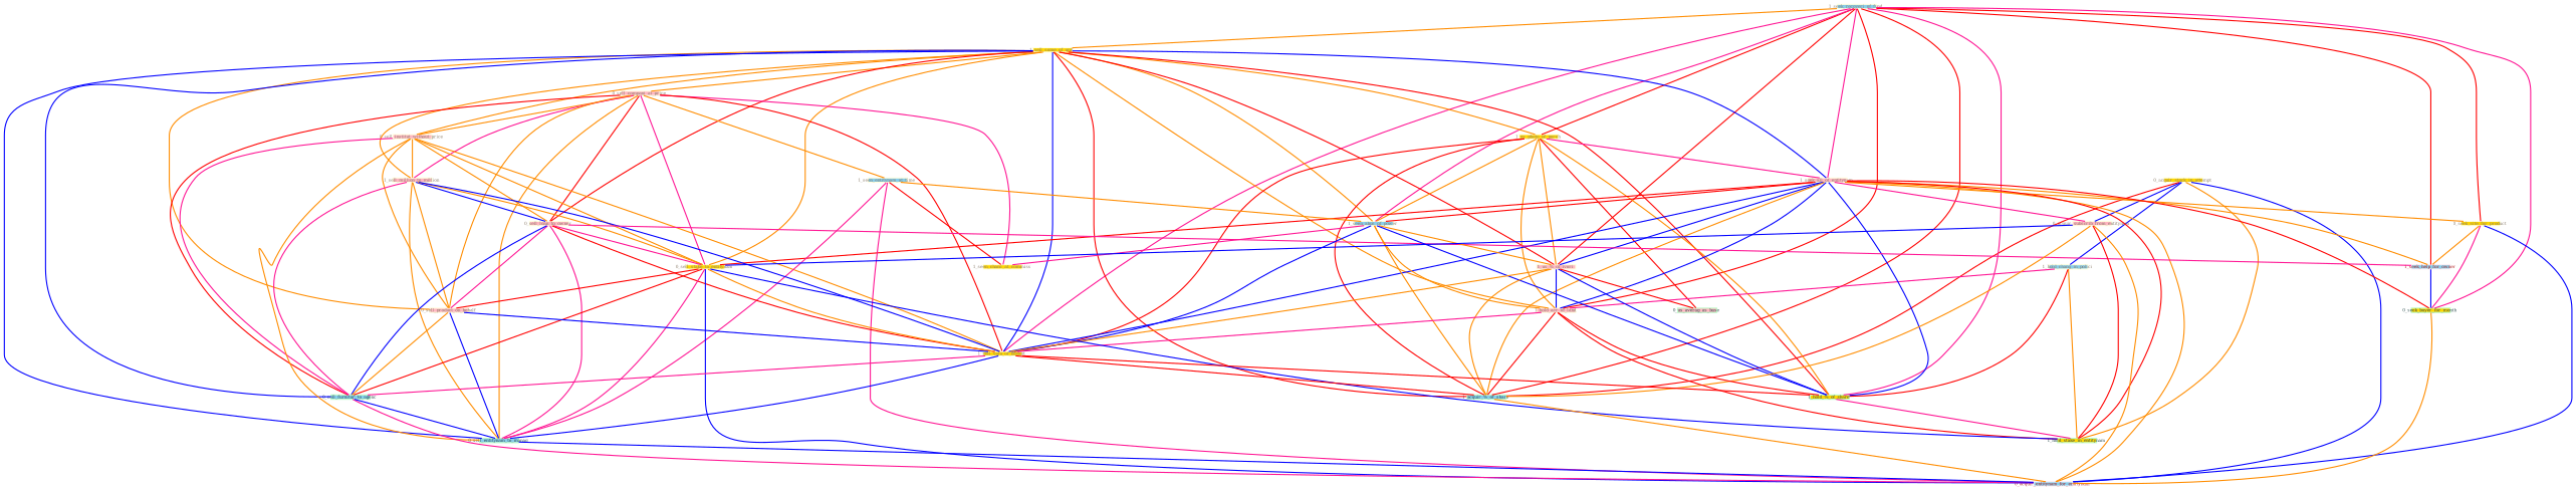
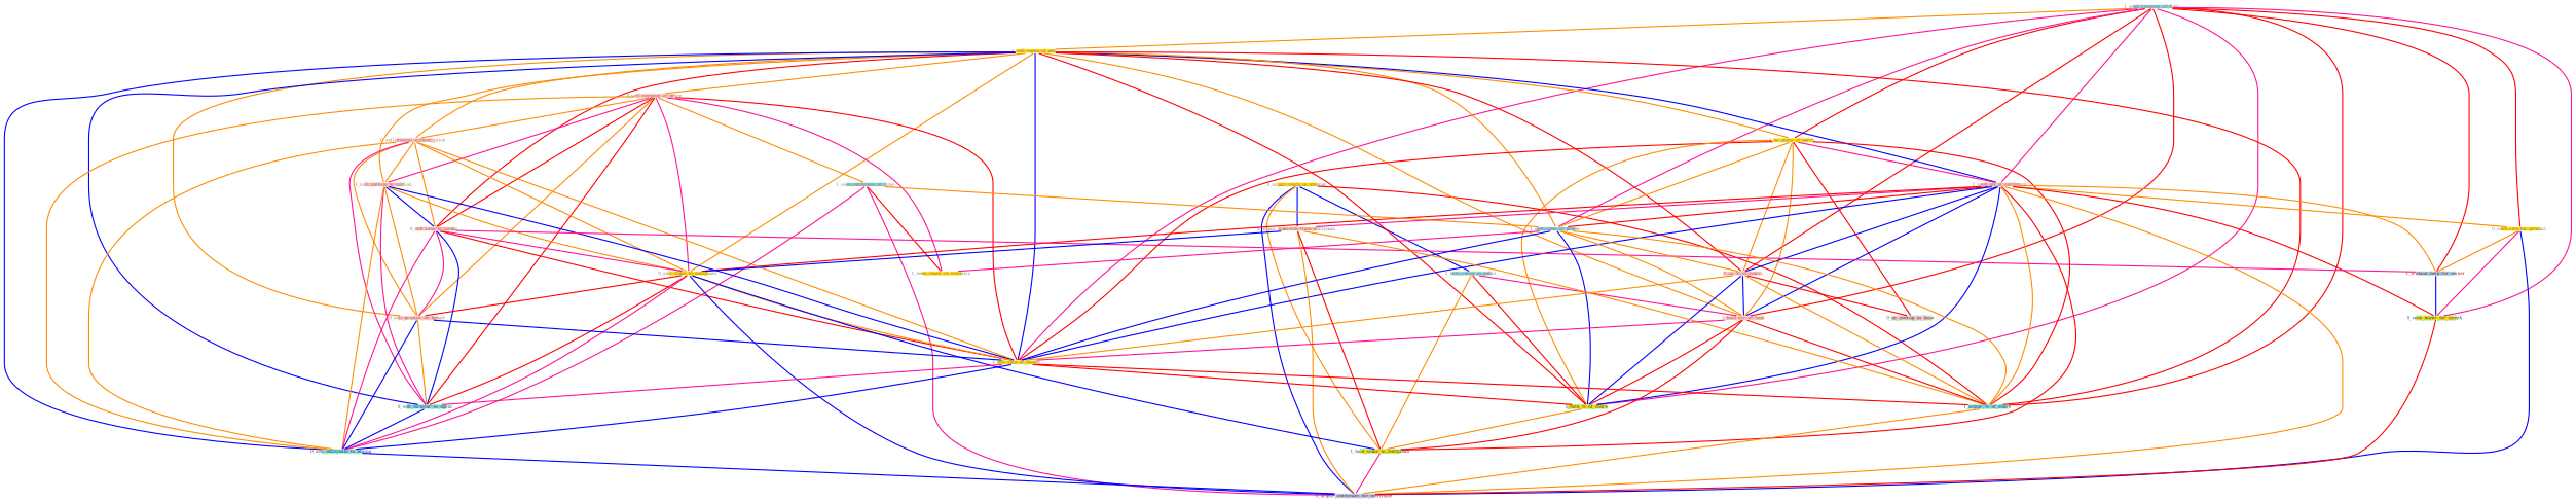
  graph {
    node [color="#ffffe0" fillcolor=gold fixedsize=true fontcolor="#8b7d6b" fontsize=4 shape=polygon style=filled]
    edge [color=darkorange w=1]
    "0_acquir_stock_in_attempt " [height=.06 width=.5]
    "1_seek_recoveri_of_fund " [fillcolor=skyblue height=.06 width=.5]
    "1_sell_some_of_unit " [height=.06 width=.5]
    "1_us_photo_of_porch " [height=.06 width=.5]
    "1_hold_chang_in_polici " [fillcolor=skyblue height=.06 width=.5]
    "1_seek_all_of_entitynam " [fillcolor=lightpink height=.06 width=.5]
    "0_sell_compani_at_price " [fillcolor=lightpink height=.06 width=.5]
    "0_sell_institut_without_price " [fillcolor=lightpink height=.06 width=.5]
    "1_seen_entitynam_at_time " [fillcolor=skyblue height=.06 width=.5]
    "1_sell_million_to_million " [fillcolor=lightpink height=.06 width=.5]
    "0_seek_site_for_product " [height=.06 width=.5]
    "0_sell_loan_to_owner " [fillcolor=lightpink height=.06 width=.5]
    "1_seen_abus_of_power " [fillcolor=skyblue height=.06 width=.5]
    "1_us_%_of_ivori " [fillcolor=lightpink height=.06 width=.5]
    "0_acquir_subscrib_from_entitynam " [fillcolor=lightpink height=.06 width=.5]
    "1_hold_acr_of_land " [fillcolor=lightpink height=.06 width=.5]
    "0_sell_stake_to_entitynam " [height=.06 width=.5]
    "1_seen_chanc_at_commiss " [height=.06 width=.5]
    "0_sell_product_on_behalf " [fillcolor=lightpink height=.06 width=.5]
    "1_sell_valu_of_basket " [height=.06 width=.5]
-   "1_seek_help_for_owner " [color="#fff0f5" fillcolor=skyblue fontcolor="#b22222" height=.06 width=.5]
+   "1_seek_help_for_owner " [color="#fff0f5" fillcolor=skyblue fontcolor="#b22222" height=.06 width=.5 label="1_without_help_for_owner"]
    "0_acquir_entitynam_for_entitynam " [color="#fff0f5" fillcolor=skyblue fontcolor="#b22222" height=.06 width=.5]
    "1_hold_stake_in_entitynam " [color="#BDFCC9" fontcolor="#2f4f4f" height=.06 width=.5]
    "1_acquir_%_of_share " [color="#BDFCC9" fillcolor=skyblue fontcolor="#2f4f4f" height=.06 width=.5]
    "1_hold_%_of_share " [color="#BDFCC9" fontcolor="#2f4f4f" height=.06 width=.5]
    "0_seek_buyer_for_month " [color="#BDFCC9" fontcolor="#2f4f4f" height=.06 width=.5]
    "0_sell_furnitur_to_agenc " [color="#BDFCC9" fillcolor=skyblue fontcolor="#2f4f4f" height=.06 width=.5]
    "0_sell_entitynam_to_manag " [color="#BDFCC9" fillcolor=skyblue fontcolor="#2f4f4f" height=.06 width=.5]
    "0_us_averag_as_base " [color="#BDFCC9" fillcolor=lightpink fontcolor="#2f4f4f" height=.06 width=.5]
    subgraph sub_1 {
      "0_acquir_stock_in_attempt "
      "1_seek_recoveri_of_fund "
      "1_sell_some_of_unit "
      "1_us_photo_of_porch "
      "1_hold_chang_in_polici "
      "1_seek_all_of_entitynam "
      "0_sell_compani_at_price "
      "0_sell_institut_without_price "
      "1_seen_entitynam_at_time "
      "1_sell_million_to_million "
      "0_seek_site_for_product "
      "0_sell_loan_to_owner "
      "1_seen_abus_of_power "
      "1_us_%_of_ivori "
      "0_acquir_subscrib_from_entitynam "
      "1_hold_acr_of_land "
      "0_sell_stake_to_entitynam "
      "1_seen_chanc_at_commiss "
      "0_sell_product_on_behalf "
      "1_sell_valu_of_basket "
    }
    subgraph sub_2 {
      "1_seek_help_for_owner "
      "0_acquir_entitynam_for_entitynam "
    }
    "0_acquir_stock_in_attempt " -- "1_hold_chang_in_polici " [color=blue]
    "0_acquir_stock_in_attempt " -- "0_acquir_subscrib_from_entitynam " [color=blue]
    "0_acquir_stock_in_attempt " -- "0_acquir_entitynam_for_entitynam " [color=blue]
    "0_acquir_stock_in_attempt " -- "1_hold_stake_in_entitynam "
    "0_acquir_stock_in_attempt " -- "1_acquir_%_of_share " [color=red]
    "1_seek_recoveri_of_fund " -- "1_sell_some_of_unit "
    "1_seek_recoveri_of_fund " -- "1_us_photo_of_porch " [color=red]
    "1_seek_recoveri_of_fund " -- "1_seek_all_of_entitynam " [color=deeppink w=2]
    "1_seek_recoveri_of_fund " -- "0_seek_site_for_product " [color=red]
    "1_seek_recoveri_of_fund " -- "1_seen_abus_of_power " [color=deeppink]
    "1_seek_recoveri_of_fund " -- "1_us_%_of_ivori " [color=red]
    "1_seek_recoveri_of_fund " -- "1_hold_acr_of_land " [color=red]
    "1_seek_recoveri_of_fund " -- "1_sell_valu_of_basket " [color=deeppink]
    "1_seek_recoveri_of_fund " -- "1_seek_help_for_owner " [color=red]
    "1_seek_recoveri_of_fund " -- "1_acquir_%_of_share " [color=red]
    "1_seek_recoveri_of_fund " -- "1_hold_%_of_share " [color=deeppink]
    "1_seek_recoveri_of_fund " -- "0_seek_buyer_for_month " [color=deeppink]
    "1_sell_some_of_unit " -- "1_us_photo_of_porch "
    "1_sell_some_of_unit " -- "1_seek_all_of_entitynam " [color=blue]
    "1_sell_some_of_unit " -- "0_sell_compani_at_price "
    "1_sell_some_of_unit " -- "0_sell_institut_without_price "
    "1_sell_some_of_unit " -- "1_sell_million_to_million "
    "1_sell_some_of_unit " -- "0_sell_loan_to_owner " [color=red]
    "1_sell_some_of_unit " -- "1_seen_abus_of_power "
    "1_sell_some_of_unit " -- "1_us_%_of_ivori " [color=red]
    "1_sell_some_of_unit " -- "1_hold_acr_of_land "
    "1_sell_some_of_unit " -- "0_sell_stake_to_entitynam "
    "1_sell_some_of_unit " -- "0_sell_product_on_behalf "
    "1_sell_some_of_unit " -- "1_sell_valu_of_basket " [color=blue w=2]
    "1_sell_some_of_unit " -- "1_acquir_%_of_share " [color=red]
    "1_sell_some_of_unit " -- "1_hold_%_of_share " [color=red]
    "1_sell_some_of_unit " -- "0_sell_furnitur_to_agenc " [color=blue]
    "1_sell_some_of_unit " -- "0_sell_entitynam_to_manag " [color=blue]
    "1_us_photo_of_porch " -- "1_seek_all_of_entitynam " [color=deeppink]
    "1_us_photo_of_porch " -- "1_seen_abus_of_power "
    "1_us_photo_of_porch " -- "1_us_%_of_ivori " [w=2]
    "1_us_photo_of_porch " -- "1_hold_acr_of_land "
    "1_us_photo_of_porch " -- "1_sell_valu_of_basket " [color=red]
    "1_us_photo_of_porch " -- "1_acquir_%_of_share " [color=red]
    "1_us_photo_of_porch " -- "1_hold_%_of_share "
    "1_us_photo_of_porch " -- "0_us_averag_as_base " [color=red]
    "1_hold_chang_in_polici " -- "1_hold_acr_of_land " [color=deeppink]
    "1_hold_chang_in_polici " -- "1_hold_stake_in_entitynam " [w=2]
    "1_hold_chang_in_polici " -- "1_hold_%_of_share " [color=red]
    "1_seek_all_of_entitynam " -- "0_seek_site_for_product "
    "1_seek_all_of_entitynam " -- "1_seen_abus_of_power " [color=red]
    "1_seek_all_of_entitynam " -- "1_us_%_of_ivori " [color=blue]
    "1_seek_all_of_entitynam " -- "0_acquir_subscrib_from_entitynam " [color=deeppink]
    "1_seek_all_of_entitynam " -- "1_hold_acr_of_land " [color=blue]
    "1_seek_all_of_entitynam " -- "0_sell_stake_to_entitynam " [color=red]
    "1_seek_all_of_entitynam " -- "1_sell_valu_of_basket " [color=blue]
    "1_seek_all_of_entitynam " -- "1_seek_help_for_owner "
    "1_seek_all_of_entitynam " -- "0_acquir_entitynam_for_entitynam "
    "1_seek_all_of_entitynam " -- "1_hold_stake_in_entitynam " [color=red]
    "1_seek_all_of_entitynam " -- "1_acquir_%_of_share "
    "1_seek_all_of_entitynam " -- "1_hold_%_of_share " [color=blue]
    "1_seek_all_of_entitynam " -- "0_seek_buyer_for_month " [color=red]
    "0_sell_compani_at_price " -- "0_sell_institut_without_price " [w=2]
    "0_sell_compani_at_price " -- "1_seen_entitynam_at_time "
    "0_sell_compani_at_price " -- "1_sell_million_to_million " [color=deeppink]
    "0_sell_compani_at_price " -- "0_sell_loan_to_owner " [color=red]
    "0_sell_compani_at_price " -- "0_sell_stake_to_entitynam " [color=deeppink]
    "0_sell_compani_at_price " -- "1_seen_chanc_at_commiss " [color=deeppink]
    "0_sell_compani_at_price " -- "0_sell_product_on_behalf "
    "0_sell_compani_at_price " -- "1_sell_valu_of_basket " [color=red]
    "0_sell_compani_at_price " -- "0_sell_furnitur_to_agenc " [color=red]
    "0_sell_compani_at_price " -- "0_sell_entitynam_to_manag "
    "0_sell_institut_without_price " -- "1_sell_million_to_million "
    "0_sell_institut_without_price " -- "0_sell_loan_to_owner "
    "0_sell_institut_without_price " -- "0_sell_stake_to_entitynam "
    "0_sell_institut_without_price " -- "0_sell_product_on_behalf "
    "0_sell_institut_without_price " -- "1_sell_valu_of_basket "
    "0_sell_institut_without_price " -- "0_sell_furnitur_to_agenc " [color=deeppink]
    "0_sell_institut_without_price " -- "0_sell_entitynam_to_manag "
    "1_seen_entitynam_at_time " -- "1_seen_abus_of_power "
    "1_seen_entitynam_at_time " -- "1_seen_chanc_at_commiss " [color=red w=2]
    "1_seen_entitynam_at_time " -- "0_acquir_entitynam_for_entitynam " [color=deeppink]
    "1_seen_entitynam_at_time " -- "0_sell_entitynam_to_manag " [color=deeppink]
    "1_sell_million_to_million " -- "0_sell_loan_to_owner " [color=blue w=2]
    "1_sell_million_to_million " -- "0_sell_stake_to_entitynam " [w=2]
    "1_sell_million_to_million " -- "0_sell_product_on_behalf "
    "1_sell_million_to_million " -- "1_sell_valu_of_basket " [color=blue]
    "1_sell_million_to_million " -- "0_sell_furnitur_to_agenc " [color=deeppink w=2]
    "1_sell_million_to_million " -- "0_sell_entitynam_to_manag " [w=2]
    "0_seek_site_for_product " -- "1_seek_help_for_owner " [w=2]
    "0_seek_site_for_product " -- "0_acquir_entitynam_for_entitynam " [color=blue]
    "0_seek_site_for_product " -- "0_seek_buyer_for_month " [color=deeppink w=2]
    "0_sell_loan_to_owner " -- "0_sell_stake_to_entitynam " [color=deeppink w=2]
    "0_sell_loan_to_owner " -- "0_sell_product_on_behalf " [color=deeppink]
    "0_sell_loan_to_owner " -- "1_sell_valu_of_basket " [color=red]
    "0_sell_loan_to_owner " -- "1_seek_help_for_owner " [color=deeppink]
    "0_sell_loan_to_owner " -- "0_sell_furnitur_to_agenc " [color=blue w=2]
    "0_sell_loan_to_owner " -- "0_sell_entitynam_to_manag " [color=deeppink w=2]
    "1_seen_abus_of_power " -- "1_us_%_of_ivori "
    "1_seen_abus_of_power " -- "1_hold_acr_of_land "
    "1_seen_abus_of_power " -- "1_seen_chanc_at_commiss " [color=deeppink]
    "1_seen_abus_of_power " -- "1_sell_valu_of_basket " [color=blue]
    "1_seen_abus_of_power " -- "1_acquir_%_of_share "
    "1_seen_abus_of_power " -- "1_hold_%_of_share " [color=blue]
    "1_us_%_of_ivori " -- "1_hold_acr_of_land " [color=blue]
    "1_us_%_of_ivori " -- "1_sell_valu_of_basket "
    "1_us_%_of_ivori " -- "1_acquir_%_of_share " [w=2]
    "1_us_%_of_ivori " -- "1_hold_%_of_share " [color=blue w=2]
    "1_us_%_of_ivori " -- "0_us_averag_as_base " [color=red]
    "0_acquir_subscrib_from_entitynam " -- "0_sell_stake_to_entitynam " [color=blue]
    "0_acquir_subscrib_from_entitynam " -- "0_acquir_entitynam_for_entitynam " [w=2]
    "0_acquir_subscrib_from_entitynam " -- "1_hold_stake_in_entitynam " [color=red]
    "0_acquir_subscrib_from_entitynam " -- "1_acquir_%_of_share "
    "1_hold_acr_of_land " -- "1_sell_valu_of_basket " [color=deeppink]
    "1_hold_acr_of_land " -- "1_hold_stake_in_entitynam " [color=red]
    "1_hold_acr_of_land " -- "1_acquir_%_of_share " [color=red]
    "1_hold_acr_of_land " -- "1_hold_%_of_share " [color=red w=2]
    "0_sell_stake_to_entitynam " -- "0_sell_product_on_behalf " [color=red]
    "0_sell_stake_to_entitynam " -- "1_sell_valu_of_basket "
    "0_sell_stake_to_entitynam " -- "0_acquir_entitynam_for_entitynam " [color=blue]
    "0_sell_stake_to_entitynam " -- "1_hold_stake_in_entitynam " [color=blue w=2]
    "0_sell_stake_to_entitynam " -- "0_sell_furnitur_to_agenc " [color=red w=2]
    "0_sell_stake_to_entitynam " -- "0_sell_entitynam_to_manag " [color=deeppink w=2]
    "0_sell_product_on_behalf " -- "1_sell_valu_of_basket " [color=blue]
    "0_sell_product_on_behalf " -- "0_sell_furnitur_to_agenc "
    "0_sell_product_on_behalf " -- "0_sell_entitynam_to_manag " [color=blue]
    "1_sell_valu_of_basket " -- "1_acquir_%_of_share " [color=red]
    "1_sell_valu_of_basket " -- "1_hold_%_of_share " [color=red]
    "1_sell_valu_of_basket " -- "0_sell_furnitur_to_agenc " [color=deeppink]
    "1_sell_valu_of_basket " -- "0_sell_entitynam_to_manag " [color=blue]
    "1_seek_help_for_owner " -- "0_seek_buyer_for_month " [color=blue w=2]
-   "0_sell_furnitur_to_agenc " -- "0_acquir_entitynam_for_entitynam " [color=deeppink]
+   "1_hold_stake_in_entitynam " -- "0_acquir_entitynam_for_entitynam " [color=deeppink]
    "1_acquir_%_of_share " -- "0_acquir_entitynam_for_entitynam "
-   "1_hold_%_of_share " -- "1_hold_stake_in_entitynam " [color=deeppink]
-   "0_seek_buyer_for_month " -- "0_acquir_entitynam_for_entitynam "
+   "1_hold_%_of_share " -- "1_hold_stake_in_entitynam "
+   "0_seek_buyer_for_month " -- "0_acquir_entitynam_for_entitynam " [color=red]
    "0_sell_furnitur_to_agenc " -- "0_sell_entitynam_to_manag " [color=blue w=2]
    "0_sell_entitynam_to_manag " -- "0_acquir_entitynam_for_entitynam " [color=blue]
  }
